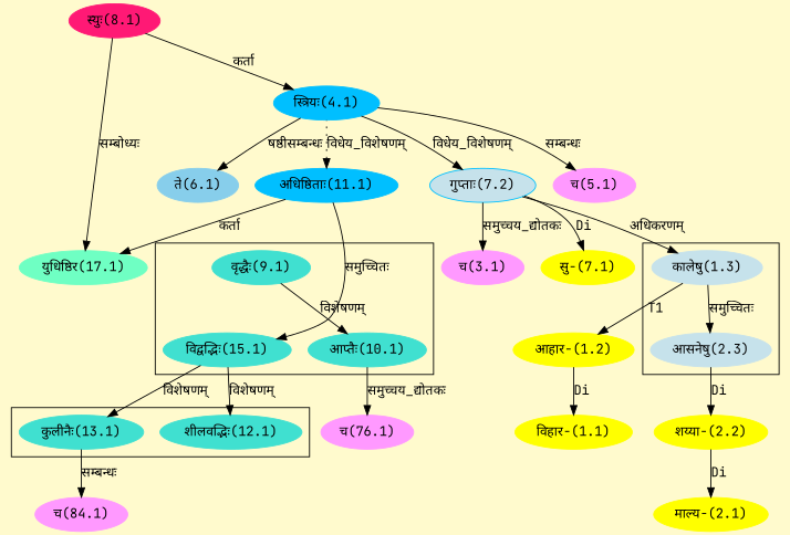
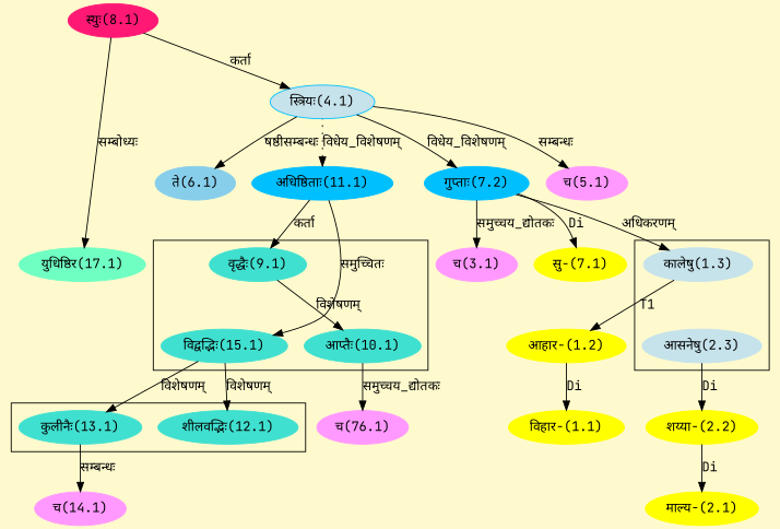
  digraph {
    bgcolor=lemonchiffon1
    compound=true
    fontname="JetBrains Mono"
    rankdir=BT
    node [color="#40E0D0" fontname="JetBrains Mono" style=filled]
    edge [dir=back fontname="JetBrains Mono"]
    n1 [color="#C6E2EB" label="आसनेषु(2.3)"]
    n2 [color="#C6E2EB" label="कालेषु(1.3)"]
    n3 [label="आप्तैः(10.1)"]
    n4 [label="वृद्धैः(9.1)"]
    n5 [label="विद्वद्भिः(15.1)"]
    n6 [label="शीलवद्भिः(12.1)"]
    n7 [label="कुलीनैः(13.1)"]
-   n8 [color="#00BFFF" label="गुप्ताः(7.2)" fillcolor="#C6E2EB"]
+   n8 [color="#00BFFF" label="गुप्ताः(7.2)"]
    n9 [color="#00BFFF" label="अधिष्ठिताः(11.1)"]
-   n10 [color="#00BFFF" label="स्त्रियः(4.1)"]
+   n10 [color="#00BFFF" label="स्त्रियः(4.1)" fillcolor="#C6E2EB"]
    n11 [color="#FFFF00" label="विहार-(1.1)"]
    n12 [color="#FFFF00" label="आहार-(1.2)"]
    n13 [color="#FF1975" label="स्युः(8.1)"]
    n14 [color="#FFFF00" label="माल्य-(2.1)"]
    n15 [color="#FFFF00" label="शय्या-(2.2)"]
    n16 [color="#FF99FF" label="च(3.1)"]
    n17 [color="#FF99FF" label="च(5.1)"]
    n18 [color="#87CEEB" label="ते(6.1)"]
    n19 [color="#FFFF00" label="सु-(7.1)"]
-   n20 [color="#FF99FF" label="च(84.1)"]
+   n20 [color="#FF99FF" label="च(14.1)"]
    n21 [color="#FF99FF" label="च(76.1)"]
    n22 [color="#6FFFC3" label="युधिष्ठिर(17.1)"]
    subgraph cluster_1 {
      n1
      n2
    }
    subgraph cluster_2 {
      n3
      n4
      n5
    }
    subgraph cluster_3 {
      n6
      n7
    }
-   n1 -> n2 [label="समुच्चितः"]
    n2 -> n8 [label="अधिकरणम्"]
    n3 -> n4 [label="विशेषणम्"]
-   n22 -> n9 [label="कर्ता"]
+   n4 -> n9 [label="कर्ता"]
    n5 -> n9 [label="समुच्चितः"]
    n6 -> n5 [label="विशेषणम्"]
    n7 -> n5 [label="विशेषणम्"]
    n8 -> n10 [label="विधेय_विशेषणम्"]
    n9 -> n10 [label="विधेय_विशेषणम्" style=dotted]
    n10 -> n13 [label="कर्ता"]
    n11 -> n12 [label=Di]
    n12 -> n2 [label=T1]
    n14 -> n15 [label=Di]
    n15 -> n1 [label=Di]
    n16 -> n8 [label="समुच्चय_द्योतकः"]
    n17 -> n10 [label="सम्बन्धः"]
    n18 -> n10 [label="षष्ठीसम्बन्धः"]
    n19 -> n8 [label=Di]
    n20 -> n7 [label="सम्बन्धः"]
    n21 -> n3 [label="समुच्चय_द्योतकः"]
    n22 -> n13 [label="सम्बोध्यः"]
  }
